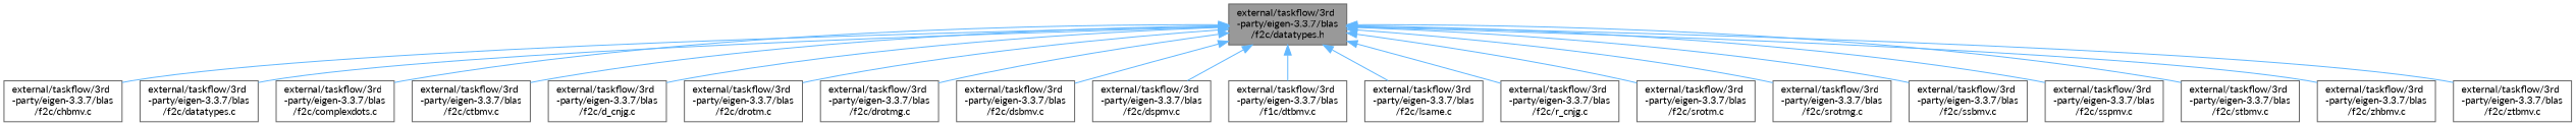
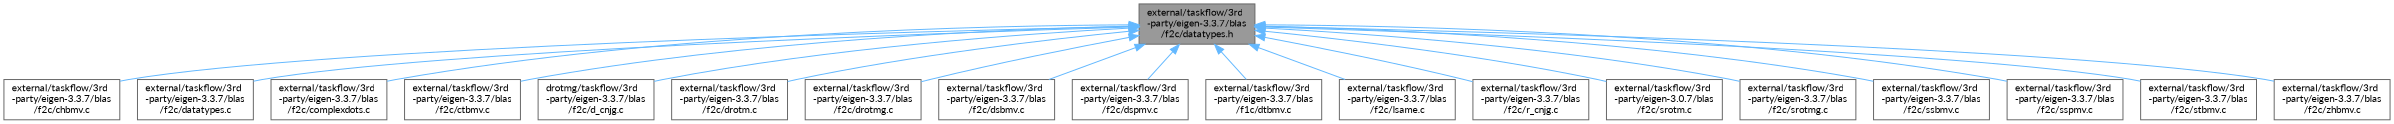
  digraph {
    fontname=Lato
    node [color=grey40 fillcolor=white fontname=Lato fontsize=10 shape=box style=filled]
    edge [color=steelblue1 dir=back fontname=Lato fontsize=10 labelfontname=Helvetica labelfontsize=10 style=solid]
    n1 [color=gray40 fillcolor=grey60 fontcolor=black height=0.2 label="external/taskflow/3rd\l-party/eigen-3.3.7/blas\l/f2c/datatypes.h" width=0.4]
    n2 [height=0.2 label="external/taskflow/3rd\l-party/eigen-3.3.7/blas\l/f2c/chbmv.c" width=0.4]
    n3 [height=0.2 label="external/taskflow/3rd\l-party/eigen-3.3.7/blas\l/f2c/datatypes.c" width=0.4]
    n4 [height=0.2 label="external/taskflow/3rd\l-party/eigen-3.3.7/blas\l/f2c/complexdots.c" width=0.4]
    n5 [height=0.2 label="external/taskflow/3rd\l-party/eigen-3.3.7/blas\l/f2c/ctbmv.c" width=0.4]
-   n6 [height=0.2 label="external/taskflow/3rd\l-party/eigen-3.3.7/blas\l/f2c/d_cnjg.c" width=0.4]
+   n6 [height=0.2 label="drotmg/taskflow/3rd\l-party/eigen-3.3.7/blas\l/f2c/d_cnjg.c" width=0.4]
    n7 [height=0.2 label="external/taskflow/3rd\l-party/eigen-3.3.7/blas\l/f2c/drotm.c" width=0.4]
    n8 [height=0.2 label="external/taskflow/3rd\l-party/eigen-3.3.7/blas\l/f2c/drotmg.c" width=0.4]
    n9 [height=0.2 label="external/taskflow/3rd\l-party/eigen-3.3.7/blas\l/f2c/dsbmv.c" width=0.4]
    n10 [height=0.2 label="external/taskflow/3rd\l-party/eigen-3.3.7/blas\l/f2c/dspmv.c" width=0.4]
    n11 [height=0.2 label="external/taskflow/3rd\l-party/eigen-3.3.7/blas\l/f1c/dtbmv.c" width=0.4]
    n12 [height=0.2 label="external/taskflow/3rd\l-party/eigen-3.3.7/blas\l/f2c/lsame.c" width=0.4]
    n13 [height=0.2 label="external/taskflow/3rd\l-party/eigen-3.3.7/blas\l/f2c/r_cnjg.c" width=0.4]
-   n14 [height=0.2 label="external/taskflow/3rd\l-party/eigen-3.3.7/blas\l/f2c/srotm.c" width=0.4]
+   n14 [height=0.2 label="external/taskflow/3rd\l-party/eigen-3.0.7/blas\l/f2c/srotm.c" width=0.4]
    n15 [height=0.2 label="external/taskflow/3rd\l-party/eigen-3.3.7/blas\l/f2c/srotmg.c" width=0.4]
    n16 [height=0.2 label="external/taskflow/3rd\l-party/eigen-3.3.7/blas\l/f2c/ssbmv.c" width=0.4]
    n17 [height=0.2 label="external/taskflow/3rd\l-party/eigen-3.3.7/blas\l/f2c/sspmv.c" width=0.4]
    n18 [height=0.2 label="external/taskflow/3rd\l-party/eigen-3.3.7/blas\l/f2c/stbmv.c" width=0.4]
    n19 [height=0.2 label="external/taskflow/3rd\l-party/eigen-3.3.7/blas\l/f2c/zhbmv.c" width=0.4]
-   n20 [height=0.2 label="external/taskflow/3rd\l-party/eigen-3.3.7/blas\l/f2c/ztbmv.c" width=0.4]
    n1 -> n2
    n1 -> n3
    n1 -> n4
    n1 -> n5
    n1 -> n6
    n1 -> n7
    n1 -> n8
    n1 -> n9
    n1 -> n10
    n1 -> n11
    n1 -> n12
    n1 -> n13
    n1 -> n14
    n1 -> n15
    n1 -> n16
    n1 -> n17
    n1 -> n18
    n1 -> n19
-   n1 -> n20
  }
